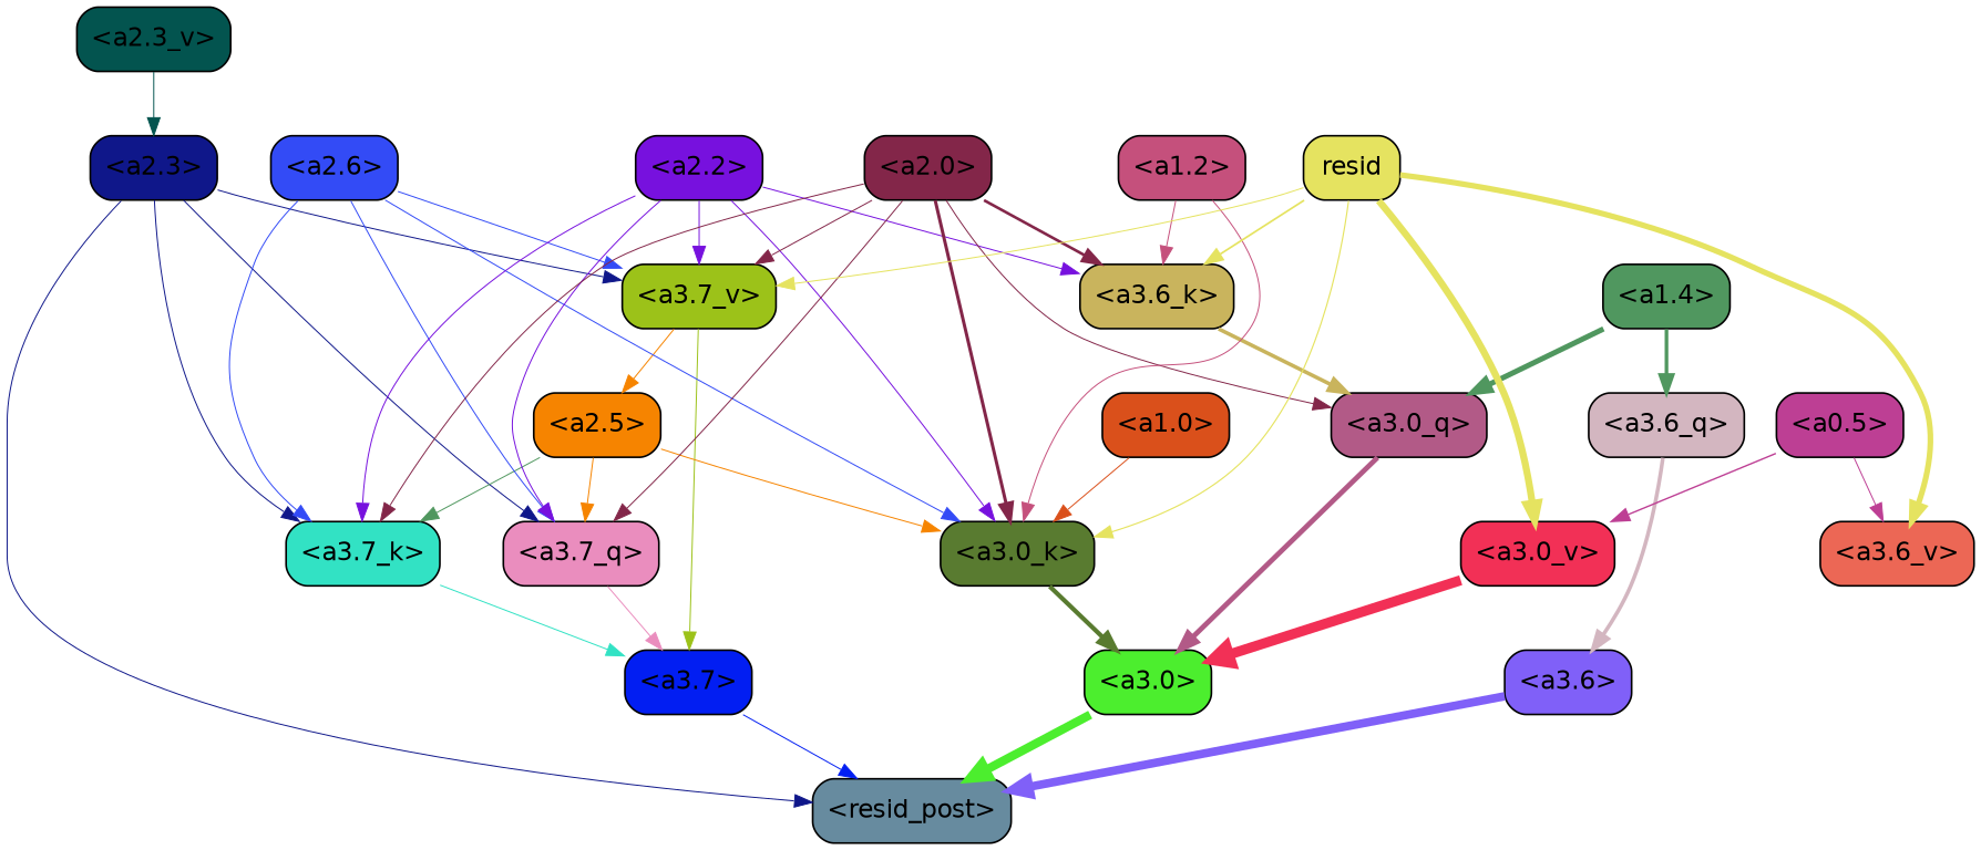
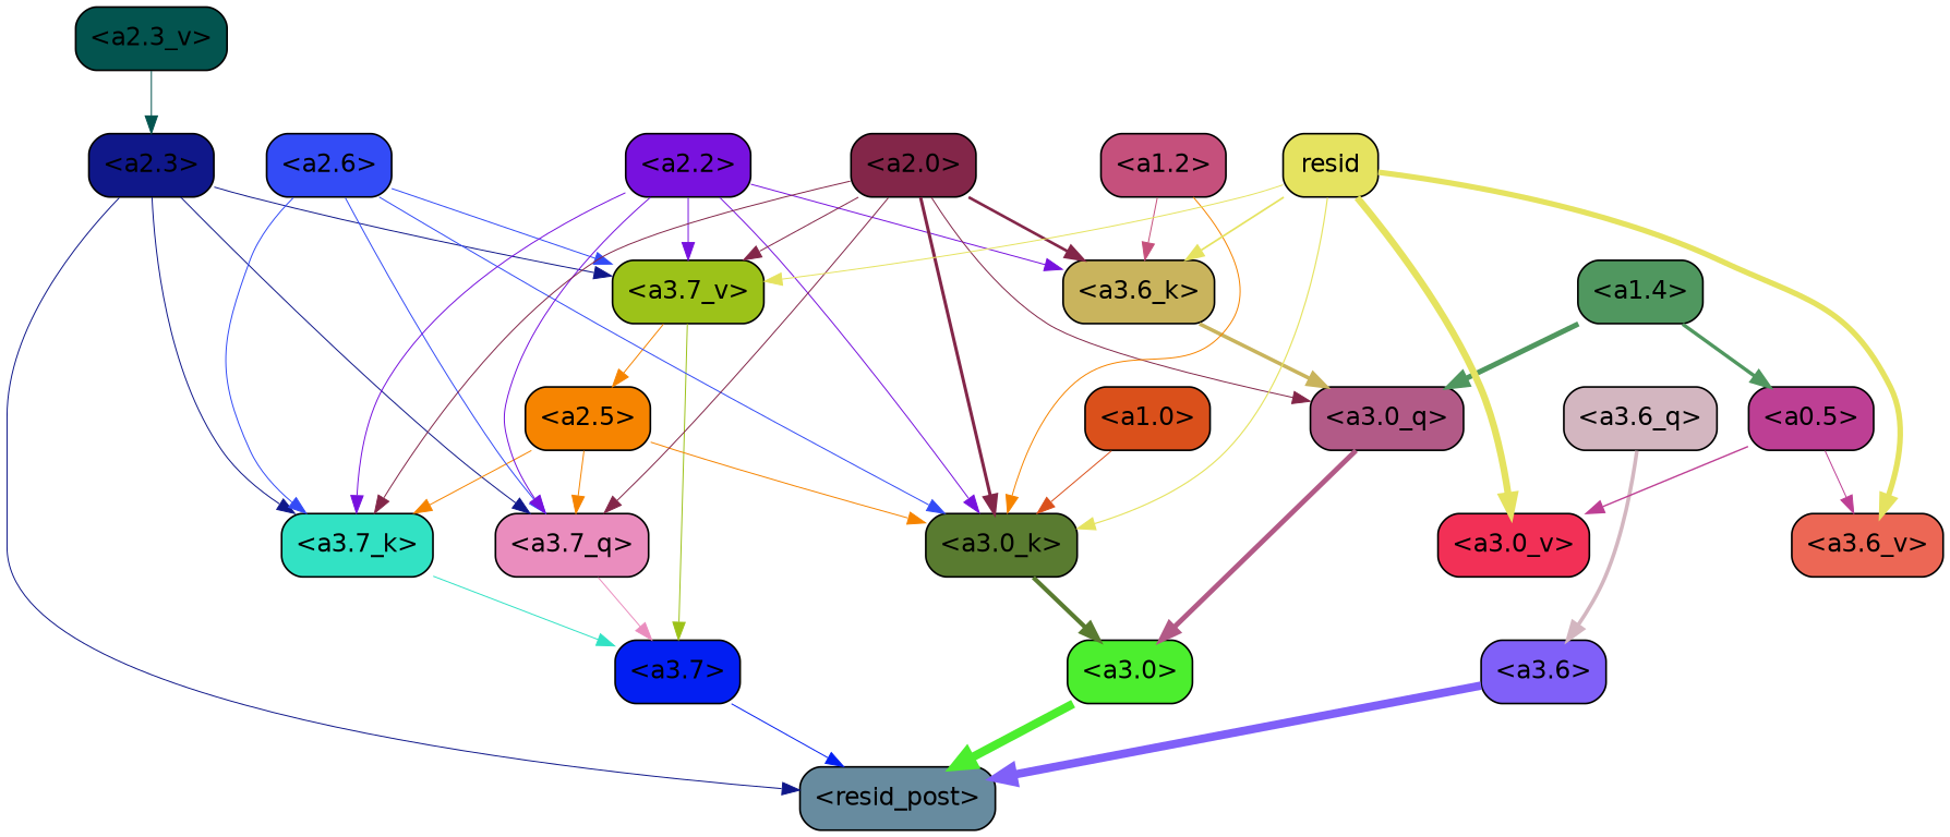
  strict digraph {
    splines=true
    node [color=black fontname=Helvetica shape=box style="filled, rounded"]
    edge [color="#832649" penwidth=0.6]
    "<a3.7>" [fillcolor="#021ef2"]
    "<resid_post>" [fillcolor="#678b9f"]
    "<a3.6>" [fillcolor="#8060f8"]
    "<a3.0>" [fillcolor="#4cee2e"]
    "<a2.3>" [fillcolor="#0f178a"]
    "<a3.7_q>" [fillcolor="#ea8dbe"]
    "<a3.7_k>" [fillcolor="#32e2c4"]
    "<a3.7_v>" [fillcolor="#9cc219"]
    "<a2.5>" [fillcolor="#f68400"]
    "<a3.6_q>" [fillcolor="#d3b6c0"]
    "<a3.0_q>" [fillcolor="#b25a87"]
    "<a3.6_k>" [fillcolor="#c9b45d"]
    "<a3.0_k>" [fillcolor="#597b30"]
    "<a3.6_v>" [fillcolor="#ec6755"]
    "<a3.0_v>" [fillcolor="#f23056"]
    "<a2.6>" [fillcolor="#334bf6"]
    "<a2.2>" [fillcolor="#7711de"]
    "<a2.0>" [fillcolor="#832649"]
    "<a1.4>" [fillcolor="#50975f"]
    "<a1.2>" [fillcolor="#c5507c"]
    n21 [fillcolor="#e5e360" label=resid]
    "<a1.0>" [fillcolor="#da501b"]
    "<a0.5>" [fillcolor="#bd3f94"]
    "<a2.3_v>" [fillcolor="#03544f"]
    "<a3.7>" -> "<resid_post>" [color="#021ef2"]
    "<a3.6>" -> "<resid_post>" [color="#8060f8" penwidth=4.751592040061951]
    "<a3.0>" -> "<resid_post>" [color="#4cee2e" penwidth=4.904066681861877]
    "<a2.3>" -> "<resid_post>" [color="#0f178a"]
    "<a2.3>" -> "<a3.7_q>" [color="#0f178a"]
    "<a2.3>" -> "<a3.7_k>" [color="#0f178a"]
    "<a2.3>" -> "<a3.7_v>" [color="#0f178a"]
    "<a3.7_q>" -> "<a3.7>" [color="#ea8dbe"]
    "<a3.7_k>" -> "<a3.7>" [color="#32e2c4"]
    "<a3.7_v>" -> "<a3.7>" [color="#9cc219"]
    "<a3.7_v>" -> "<a2.5>" [color="#f68400"]
    "<a2.5>" -> "<a3.7_q>" [color="#f68400"]
-   "<a2.5>" -> "<a3.7_k>" [color="#50975f"]
+   "<a2.5>" -> "<a3.7_k>" [color="#f68400"]
    "<a2.5>" -> "<a3.0_k>" [color="#f68400"]
    "<a3.6_q>" -> "<a3.6>" [color="#d3b6c0" penwidth=2.160832464694977]
    "<a3.0_q>" -> "<a3.0>" [color="#b25a87" penwidth=2.870753765106201]
    "<a3.6_k>" -> "<a3.0_q>" [color="#c9b45d" penwidth=2.13908451795578]
    "<a3.0_k>" -> "<a3.0>" [color="#597b30" penwidth=2.520303964614868]
-   "<a3.0_v>" -> "<a3.0>" [color="#f23056" penwidth=5.680712580680847]
    "<a2.6>" -> "<a3.7_q>" [color="#334bf6"]
    "<a2.6>" -> "<a3.7_k>" [color="#334bf6"]
    "<a2.6>" -> "<a3.7_v>" [color="#334bf6"]
    "<a2.6>" -> "<a3.0_k>" [color="#334bf6"]
    "<a2.2>" -> "<a3.7_q>" [color="#7711de"]
    "<a2.2>" -> "<a3.7_k>" [color="#7711de"]
    "<a2.2>" -> "<a3.7_v>" [color="#7711de"]
    "<a2.2>" -> "<a3.6_k>" [color="#7711de"]
    "<a2.2>" -> "<a3.0_k>" [color="#7711de"]
    "<a2.0>" -> "<a3.7_q>"
    "<a2.0>" -> "<a3.7_k>"
    "<a2.0>" -> "<a3.7_v>"
    "<a2.0>" -> "<a3.0_q>"
    "<a2.0>" -> "<a3.6_k>" [penwidth=1.5897698998451233]
    "<a2.0>" -> "<a3.0_k>" [penwidth=1.8405593037605286]
-   "<a1.4>" -> "<a3.6_q>" [color="#50975f" penwidth=2.0260728895664215]
+   "<a1.4>" -> "<a0.5>" [color="#50975f" penwidth=2.0260728895664215]
    "<a1.4>" -> "<a3.0_q>" [color="#50975f" penwidth=3.0185627341270447]
    "<a1.2>" -> "<a3.6_k>" [color="#c5507c"]
-   "<a1.2>" -> "<a3.0_k>" [color="#c5507c"]
+   "<a1.2>" -> "<a3.0_k>" [color="#f68400"]
    n21 -> "<a3.7_v>" [color="#e5e360"]
    n21 -> "<a3.6_k>" [color="#e5e360" penwidth=1.046662151813507]
    n21 -> "<a3.0_k>" [color="#e5e360" penwidth=0.6995279788970947]
    n21 -> "<a3.6_v>" [color="#e5e360" penwidth=3.1840110421180725]
    n21 -> "<a3.0_v>" [color="#e5e360" penwidth=3.9005755856633186]
    "<a1.0>" -> "<a3.0_k>" [color="#da501b"]
    "<a0.5>" -> "<a3.6_v>" [color="#bd3f94"]
    "<a0.5>" -> "<a3.0_v>" [color="#bd3f94" penwidth=0.8493617177009583]
    "<a2.3_v>" -> "<a2.3>" [color="#03544f"]
  }
